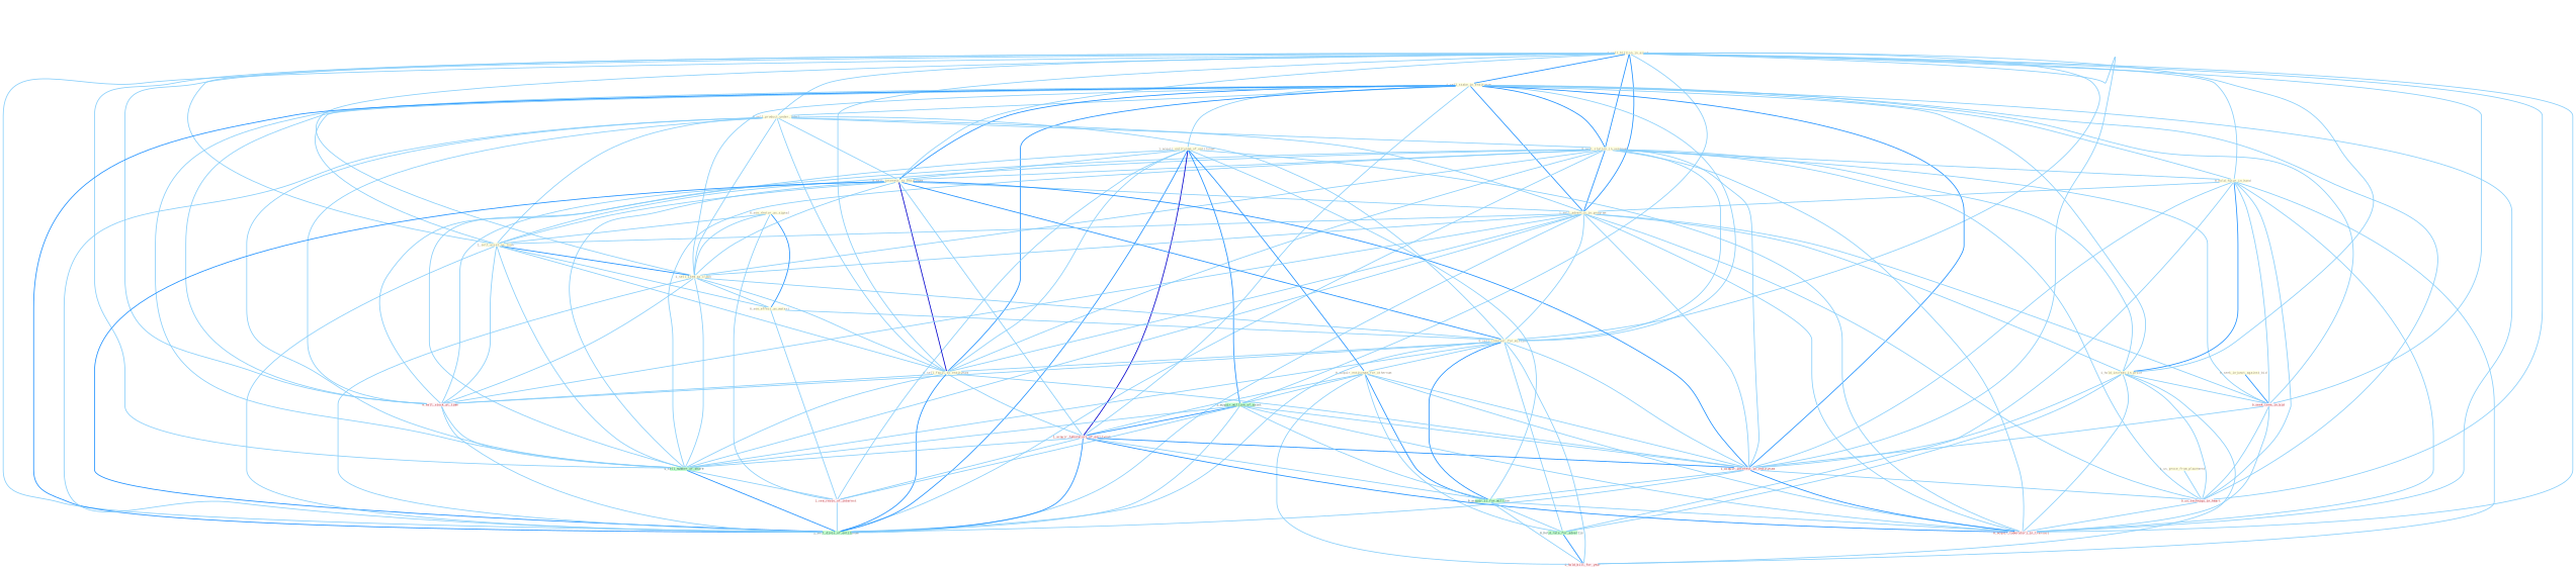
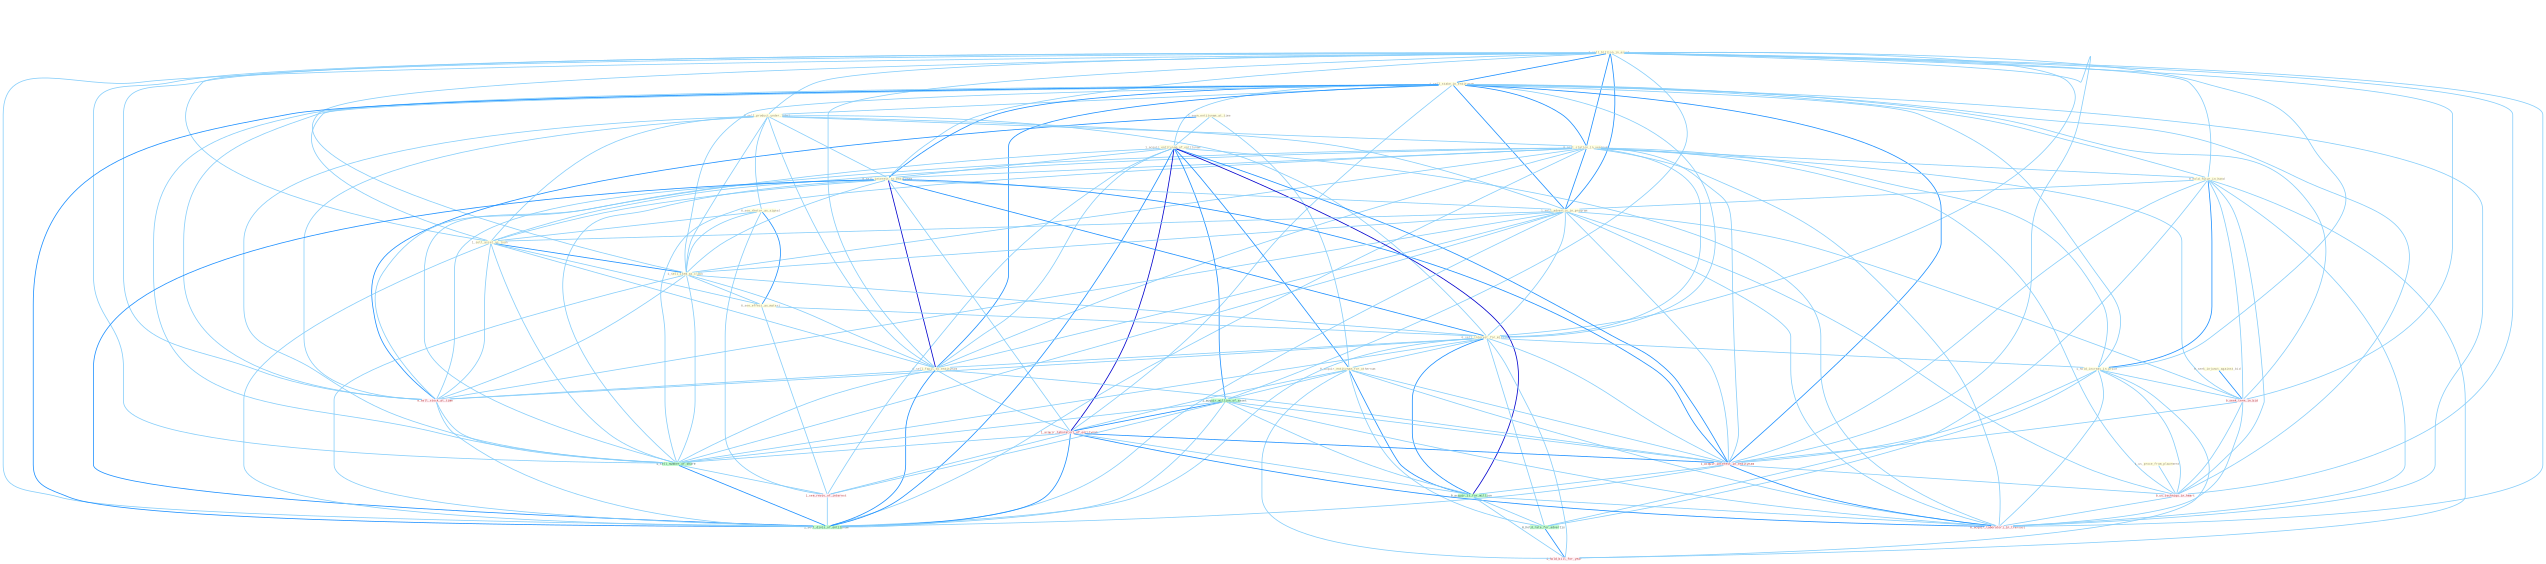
  graph {
    fontname="Liberation Mono"
    node [color="#ffffe0" fixedsize=true fontcolor="#8b7d6b" fontname="Liberation Mono" fontsize=4 shape=polygon style=filled]
    edge [color="#87cefa" fontname="Liberation Mono" w=1]
    "1_sell_billion_in_asset " [height=.06 width=.5]
    "1_sell_stake_in_entitynam " [height=.06 width=.5]
+   "1_seen_entitynam_at_time " [height=.06 width=.5]
    "0_sell_product_under_label " [height=.06 width=.5]
    "0_sell_station_in_yearnum " [height=.06 width=.5]
    "1_acquir_entitynam_of_entitynam " [height=.06 width=.5]
    "0_hold_futur_in_hand " [height=.06 width=.5]
    "0_see_rhetor_as_signal " [height=.06 width=.5]
    "1_us_proce_from_placement " [height=.06 width=.5]
    "0_sell_interest_to_entitynam " [height=.06 width=.5]
    "1_sell_advertis_in_program " [height=.06 width=.5]
    "1_sell_asset_as_loan " [height=.06 width=.5]
    "1_hold_increas_in_price " [height=.06 width=.5]
    "1_sell_item_as_clock " [height=.06 width=.5]
    "0_sell_interest_for_million " [height=.06 width=.5]
    "0_see_effect_as_materi " [height=.06 width=.5]
    "0_seek_injunct_against_bid " [height=.06 width=.5]
    "0_sell_facil_to_entitynam " [height=.06 width=.5]
    "0_acquir_entitynam_for_othernum " [height=.06 width=.5]
    "1_acquir_laboratori_of_entitynam " [color="#fff0f5" fontcolor="#b22222" height=.06 width=.5]
    "0_seek_term_in_bid " [color="#fff0f5" fontcolor="#b22222" height=.06 width=.5]
    "1_acquir_interest_in_entitynam " [color="#fff0f5" fontcolor="#b22222" height=.06 width=.5]
    "0_us_techniqu_in_heart " [color="#fff0f5" fontcolor="#b22222" height=.06 width=.5]
    "0_acquir_laboratori_in_transact " [color="#fff0f5" fontcolor="#b22222" height=.06 width=.5]
    "0_sell_stock_at_time " [color="#fff0f5" fontcolor="#b22222" height=.06 width=.5]
    "1_see_reviv_of_interest " [color="#fff0f5" fontcolor="#b22222" height=.06 width=.5]
    "1_hold_bill_for_year " [color="#fff0f5" fontcolor="#b22222" height=.06 width=.5]
    "1_acquir_million_of_asset " [color="#BDFCC9" fontcolor="#2f4f4f" height=.06 width=.5]
    "1_sell_number_of_share " [color="#BDFCC9" fontcolor="#2f4f4f" height=.06 width=.5]
    "1_sell_divis_of_entitynam " [color="#BDFCC9" fontcolor="#2f4f4f" height=.06 width=.5]
    "0_acquir_it_for_million " [color="#BDFCC9" fontcolor="#2f4f4f" height=.06 width=.5]
    "0_hold_rate_for_advertis " [color="#BDFCC9" fontcolor="#2f4f4f" height=.06 width=.5]
    subgraph sub_1 {
      "1_sell_billion_in_asset "
      "1_sell_stake_in_entitynam "
+     "1_seen_entitynam_at_time "
      "0_sell_product_under_label "
      "0_sell_station_in_yearnum "
      "1_acquir_entitynam_of_entitynam "
      "0_hold_futur_in_hand "
      "0_see_rhetor_as_signal "
      "1_us_proce_from_placement "
      "0_sell_interest_to_entitynam "
      "1_sell_advertis_in_program "
      "1_sell_asset_as_loan "
      "1_hold_increas_in_price "
      "1_sell_item_as_clock "
      "0_sell_interest_for_million "
      "0_see_effect_as_materi "
      "0_seek_injunct_against_bid "
      "0_sell_facil_to_entitynam "
      "0_acquir_entitynam_for_othernum "
    }
    subgraph sub_2 {
      "1_acquir_laboratori_of_entitynam "
      "0_seek_term_in_bid "
      "1_acquir_interest_in_entitynam "
      "0_us_techniqu_in_heart "
      "0_acquir_laboratori_in_transact "
      "0_sell_stock_at_time "
      "1_see_reviv_of_interest "
      "1_hold_bill_for_year "
    }
    "1_sell_billion_in_asset " -- "1_sell_stake_in_entitynam " [color="#1e90ff" w=2]
    "1_sell_billion_in_asset " -- "0_sell_product_under_label "
    "1_sell_billion_in_asset " -- "0_sell_station_in_yearnum " [color="#1e90ff" w=2]
    "1_sell_billion_in_asset " -- "0_hold_futur_in_hand "
    "1_sell_billion_in_asset " -- "0_sell_interest_to_entitynam "
    "1_sell_billion_in_asset " -- "1_sell_advertis_in_program " [color="#1e90ff" w=2]
    "1_sell_billion_in_asset " -- "1_sell_asset_as_loan "
    "1_sell_billion_in_asset " -- "1_hold_increas_in_price "
    "1_sell_billion_in_asset " -- "1_sell_item_as_clock "
    "1_sell_billion_in_asset " -- "0_sell_interest_for_million "
    "1_sell_billion_in_asset " -- "0_sell_facil_to_entitynam "
    "1_sell_billion_in_asset " -- "0_seek_term_in_bid "
    "1_sell_billion_in_asset " -- "1_acquir_interest_in_entitynam "
    "1_sell_billion_in_asset " -- "0_us_techniqu_in_heart "
    "1_sell_billion_in_asset " -- "0_acquir_laboratori_in_transact "
    "1_sell_billion_in_asset " -- "0_sell_stock_at_time "
    "1_sell_billion_in_asset " -- "1_acquir_million_of_asset "
    "1_sell_billion_in_asset " -- "1_sell_number_of_share "
    "1_sell_billion_in_asset " -- "1_sell_divis_of_entitynam "
    "1_sell_stake_in_entitynam " -- "0_sell_product_under_label "
    "1_sell_stake_in_entitynam " -- "0_sell_station_in_yearnum " [color="#1e90ff" w=2]
    "1_sell_stake_in_entitynam " -- "1_acquir_entitynam_of_entitynam "
    "1_sell_stake_in_entitynam " -- "0_hold_futur_in_hand "
    "1_sell_stake_in_entitynam " -- "0_sell_interest_to_entitynam " [color="#1e90ff" w=2]
    "1_sell_stake_in_entitynam " -- "1_sell_advertis_in_program " [color="#1e90ff" w=2]
    "1_sell_stake_in_entitynam " -- "1_sell_asset_as_loan "
    "1_sell_stake_in_entitynam " -- "1_hold_increas_in_price "
    "1_sell_stake_in_entitynam " -- "1_sell_item_as_clock "
    "1_sell_stake_in_entitynam " -- "0_sell_interest_for_million "
    "1_sell_stake_in_entitynam " -- "0_sell_facil_to_entitynam " [color="#1e90ff" w=2]
    "1_sell_stake_in_entitynam " -- "1_acquir_laboratori_of_entitynam "
    "1_sell_stake_in_entitynam " -- "0_seek_term_in_bid "
    "1_sell_stake_in_entitynam " -- "1_acquir_interest_in_entitynam " [color="#1e90ff" w=2]
    "1_sell_stake_in_entitynam " -- "0_us_techniqu_in_heart "
    "1_sell_stake_in_entitynam " -- "0_acquir_laboratori_in_transact "
    "1_sell_stake_in_entitynam " -- "0_sell_stock_at_time "
    "1_sell_stake_in_entitynam " -- "1_sell_number_of_share "
    "1_sell_stake_in_entitynam " -- "1_sell_divis_of_entitynam " [color="#1e90ff" w=2]
+   "1_seen_entitynam_at_time " -- "1_acquir_entitynam_of_entitynam "
+   "1_seen_entitynam_at_time " -- "0_acquir_entitynam_for_othernum "
+   "1_seen_entitynam_at_time " -- "0_sell_stock_at_time " [color="#1e90ff" w=2]
    "0_sell_product_under_label " -- "0_sell_station_in_yearnum "
    "0_sell_product_under_label " -- "0_sell_interest_to_entitynam "
    "0_sell_product_under_label " -- "1_sell_advertis_in_program "
    "0_sell_product_under_label " -- "1_sell_asset_as_loan "
    "0_sell_product_under_label " -- "1_sell_item_as_clock "
    "0_sell_product_under_label " -- "0_sell_interest_for_million "
    "0_sell_product_under_label " -- "0_sell_facil_to_entitynam "
    "0_sell_product_under_label " -- "0_sell_stock_at_time "
    "0_sell_product_under_label " -- "1_sell_number_of_share "
-   "0_sell_product_under_label " -- "1_sell_divis_of_entitynam "
+   "0_sell_product_under_label " -- "0_see_rhetor_as_signal "
    "0_sell_station_in_yearnum " -- "0_hold_futur_in_hand "
    "0_sell_station_in_yearnum " -- "0_sell_interest_to_entitynam "
    "0_sell_station_in_yearnum " -- "1_sell_advertis_in_program " [color="#1e90ff" w=2]
    "0_sell_station_in_yearnum " -- "1_sell_asset_as_loan "
    "0_sell_station_in_yearnum " -- "1_hold_increas_in_price "
    "0_sell_station_in_yearnum " -- "1_sell_item_as_clock "
    "0_sell_station_in_yearnum " -- "0_sell_interest_for_million "
    "0_sell_station_in_yearnum " -- "0_sell_facil_to_entitynam "
    "0_sell_station_in_yearnum " -- "0_seek_term_in_bid "
    "0_sell_station_in_yearnum " -- "1_acquir_interest_in_entitynam "
    "0_sell_station_in_yearnum " -- "0_us_techniqu_in_heart "
    "0_sell_station_in_yearnum " -- "0_acquir_laboratori_in_transact "
    "0_sell_station_in_yearnum " -- "0_sell_stock_at_time "
    "0_sell_station_in_yearnum " -- "1_sell_number_of_share "
    "0_sell_station_in_yearnum " -- "1_sell_divis_of_entitynam "
    "1_acquir_entitynam_of_entitynam " -- "0_sell_interest_to_entitynam "
    "1_acquir_entitynam_of_entitynam " -- "0_sell_facil_to_entitynam "
    "1_acquir_entitynam_of_entitynam " -- "0_acquir_entitynam_for_othernum " [color="#1e90ff" w=2]
    "1_acquir_entitynam_of_entitynam " -- "1_acquir_laboratori_of_entitynam " [color="#0000cd" w=3]
+   "1_acquir_entitynam_of_entitynam " -- "1_acquir_interest_in_entitynam " [color="#1e90ff" w=2]
    "1_acquir_entitynam_of_entitynam " -- "0_acquir_laboratori_in_transact "
    "1_acquir_entitynam_of_entitynam " -- "1_see_reviv_of_interest "
    "1_acquir_entitynam_of_entitynam " -- "1_acquir_million_of_asset " [color="#1e90ff" w=2]
    "1_acquir_entitynam_of_entitynam " -- "1_sell_number_of_share "
    "1_acquir_entitynam_of_entitynam " -- "1_sell_divis_of_entitynam " [color="#1e90ff" w=2]
-   "1_acquir_entitynam_of_entitynam " -- "0_acquir_it_for_million "
+   "1_acquir_entitynam_of_entitynam " -- "0_acquir_it_for_million " [color="#0000cd"]
    "0_hold_futur_in_hand " -- "1_sell_advertis_in_program "
    "0_hold_futur_in_hand " -- "1_hold_increas_in_price " [color="#1e90ff" w=2]
    "0_hold_futur_in_hand " -- "0_seek_term_in_bid "
    "0_hold_futur_in_hand " -- "1_acquir_interest_in_entitynam "
    "0_hold_futur_in_hand " -- "0_us_techniqu_in_heart "
    "0_hold_futur_in_hand " -- "0_acquir_laboratori_in_transact "
    "0_hold_futur_in_hand " -- "1_hold_bill_for_year "
    "0_hold_futur_in_hand " -- "0_hold_rate_for_advertis "
    "0_see_rhetor_as_signal " -- "1_sell_asset_as_loan "
    "0_see_rhetor_as_signal " -- "1_sell_item_as_clock "
    "0_see_rhetor_as_signal " -- "0_see_effect_as_materi " [color="#1e90ff" w=2]
    "0_see_rhetor_as_signal " -- "1_see_reviv_of_interest "
    "1_us_proce_from_placement " -- "0_us_techniqu_in_heart "
    "0_sell_interest_to_entitynam " -- "1_sell_advertis_in_program "
    "0_sell_interest_to_entitynam " -- "1_sell_asset_as_loan "
    "0_sell_interest_to_entitynam " -- "1_sell_item_as_clock "
    "0_sell_interest_to_entitynam " -- "0_sell_interest_for_million " [color="#1e90ff" w=2]
    "0_sell_interest_to_entitynam " -- "0_sell_facil_to_entitynam " [color="#0000cd" w=3]
    "0_sell_interest_to_entitynam " -- "1_acquir_laboratori_of_entitynam "
    "0_sell_interest_to_entitynam " -- "1_acquir_interest_in_entitynam " [color="#1e90ff" w=2]
    "0_sell_interest_to_entitynam " -- "0_sell_stock_at_time "
    "0_sell_interest_to_entitynam " -- "1_sell_number_of_share "
    "0_sell_interest_to_entitynam " -- "1_sell_divis_of_entitynam " [color="#1e90ff" w=2]
    "1_sell_advertis_in_program " -- "1_sell_asset_as_loan "
-   "1_sell_advertis_in_program " -- "1_hold_increas_in_price "
+   "0_sell_interest_for_million " -- "1_hold_increas_in_price "
    "1_sell_advertis_in_program " -- "1_sell_item_as_clock "
    "1_sell_advertis_in_program " -- "0_sell_interest_for_million "
    "1_sell_advertis_in_program " -- "0_sell_facil_to_entitynam "
    "1_sell_advertis_in_program " -- "0_seek_term_in_bid "
    "1_sell_advertis_in_program " -- "1_acquir_interest_in_entitynam "
    "1_sell_advertis_in_program " -- "0_us_techniqu_in_heart "
    "1_sell_advertis_in_program " -- "0_acquir_laboratori_in_transact "
    "1_sell_advertis_in_program " -- "0_sell_stock_at_time "
    "1_sell_advertis_in_program " -- "1_sell_number_of_share "
    "1_sell_advertis_in_program " -- "1_sell_divis_of_entitynam "
    "1_sell_asset_as_loan " -- "1_sell_item_as_clock " [color="#1e90ff" w=2]
    "1_sell_asset_as_loan " -- "0_see_effect_as_materi "
    "1_sell_asset_as_loan " -- "0_sell_facil_to_entitynam "
    "1_sell_asset_as_loan " -- "0_sell_stock_at_time "
    "1_sell_asset_as_loan " -- "1_sell_number_of_share "
    "1_sell_asset_as_loan " -- "1_sell_divis_of_entitynam "
    "1_hold_increas_in_price " -- "0_seek_term_in_bid "
    "1_hold_increas_in_price " -- "1_acquir_interest_in_entitynam "
    "1_hold_increas_in_price " -- "0_us_techniqu_in_heart "
    "1_hold_increas_in_price " -- "0_acquir_laboratori_in_transact "
    "1_hold_increas_in_price " -- "1_hold_bill_for_year "
    "1_hold_increas_in_price " -- "0_hold_rate_for_advertis "
    "1_sell_item_as_clock " -- "0_sell_interest_for_million "
    "1_sell_item_as_clock " -- "0_see_effect_as_materi "
    "1_sell_item_as_clock " -- "0_sell_facil_to_entitynam "
    "1_sell_item_as_clock " -- "0_sell_stock_at_time "
    "1_sell_item_as_clock " -- "1_sell_number_of_share "
    "1_sell_item_as_clock " -- "1_sell_divis_of_entitynam "
    "0_sell_interest_for_million " -- "0_sell_facil_to_entitynam "
    "0_sell_interest_for_million " -- "0_acquir_entitynam_for_othernum "
    "0_sell_interest_for_million " -- "1_acquir_interest_in_entitynam "
    "0_sell_interest_for_million " -- "0_sell_stock_at_time "
    "0_sell_interest_for_million " -- "1_hold_bill_for_year "
    "0_sell_interest_for_million " -- "1_sell_number_of_share "
    "0_sell_interest_for_million " -- "1_sell_divis_of_entitynam "
    "0_sell_interest_for_million " -- "0_acquir_it_for_million " [color="#1e90ff" w=2]
    "0_sell_interest_for_million " -- "0_hold_rate_for_advertis "
    "0_see_effect_as_materi " -- "0_sell_interest_for_million "
    "0_see_effect_as_materi " -- "1_see_reviv_of_interest "
    "0_seek_injunct_against_bid " -- "0_seek_term_in_bid " [color="#1e90ff" w=2]
    "0_sell_facil_to_entitynam " -- "1_acquir_laboratori_of_entitynam "
    "0_sell_facil_to_entitynam " -- "1_acquir_interest_in_entitynam "
    "0_sell_facil_to_entitynam " -- "0_sell_stock_at_time "
    "0_sell_facil_to_entitynam " -- "1_sell_number_of_share "
    "0_sell_facil_to_entitynam " -- "1_sell_divis_of_entitynam " [color="#1e90ff" w=2]
    "0_acquir_entitynam_for_othernum " -- "1_acquir_laboratori_of_entitynam "
    "0_acquir_entitynam_for_othernum " -- "1_acquir_interest_in_entitynam "
    "0_acquir_entitynam_for_othernum " -- "0_acquir_laboratori_in_transact "
    "0_acquir_entitynam_for_othernum " -- "1_hold_bill_for_year "
    "0_acquir_entitynam_for_othernum " -- "1_acquir_million_of_asset "
    "0_acquir_entitynam_for_othernum " -- "0_acquir_it_for_million " [color="#1e90ff" w=2]
    "0_acquir_entitynam_for_othernum " -- "0_hold_rate_for_advertis "
    "1_acquir_laboratori_of_entitynam " -- "1_acquir_interest_in_entitynam " [color="#1e90ff" w=2]
    "1_acquir_laboratori_of_entitynam " -- "0_acquir_laboratori_in_transact " [color="#1e90ff" w=2]
    "1_acquir_laboratori_of_entitynam " -- "1_see_reviv_of_interest "
    "1_acquir_laboratori_of_entitynam " -- "1_sell_number_of_share "
    "1_acquir_laboratori_of_entitynam " -- "1_sell_divis_of_entitynam " [color="#1e90ff" w=2]
    "1_acquir_laboratori_of_entitynam " -- "0_acquir_it_for_million "
    "0_seek_term_in_bid " -- "1_acquir_interest_in_entitynam "
    "0_seek_term_in_bid " -- "0_us_techniqu_in_heart "
    "0_seek_term_in_bid " -- "0_acquir_laboratori_in_transact "
    "1_acquir_interest_in_entitynam " -- "0_us_techniqu_in_heart "
    "1_acquir_interest_in_entitynam " -- "0_acquir_laboratori_in_transact " [color="#1e90ff" w=2]
    "1_acquir_interest_in_entitynam " -- "1_sell_divis_of_entitynam "
    "1_acquir_interest_in_entitynam " -- "0_acquir_it_for_million "
    "0_us_techniqu_in_heart " -- "0_acquir_laboratori_in_transact "
    "0_sell_stock_at_time " -- "1_sell_number_of_share "
    "0_sell_stock_at_time " -- "1_sell_divis_of_entitynam "
    "1_see_reviv_of_interest " -- "1_sell_divis_of_entitynam "
    "1_acquir_million_of_asset " -- "1_acquir_laboratori_of_entitynam " [color="#1e90ff" w=2]
    "1_acquir_million_of_asset " -- "1_acquir_interest_in_entitynam "
    "1_acquir_million_of_asset " -- "0_acquir_laboratori_in_transact "
    "1_acquir_million_of_asset " -- "1_see_reviv_of_interest "
    "1_acquir_million_of_asset " -- "1_sell_number_of_share "
    "1_acquir_million_of_asset " -- "1_sell_divis_of_entitynam "
    "1_acquir_million_of_asset " -- "0_acquir_it_for_million "
    "1_sell_number_of_share " -- "1_see_reviv_of_interest "
    "1_sell_number_of_share " -- "1_sell_divis_of_entitynam " [color="#1e90ff" w=2]
    "0_acquir_it_for_million " -- "0_acquir_laboratori_in_transact "
    "0_acquir_it_for_million " -- "1_hold_bill_for_year "
    "0_acquir_it_for_million " -- "0_hold_rate_for_advertis "
    "0_hold_rate_for_advertis " -- "1_hold_bill_for_year " [color="#1e90ff" w=2]
  }
